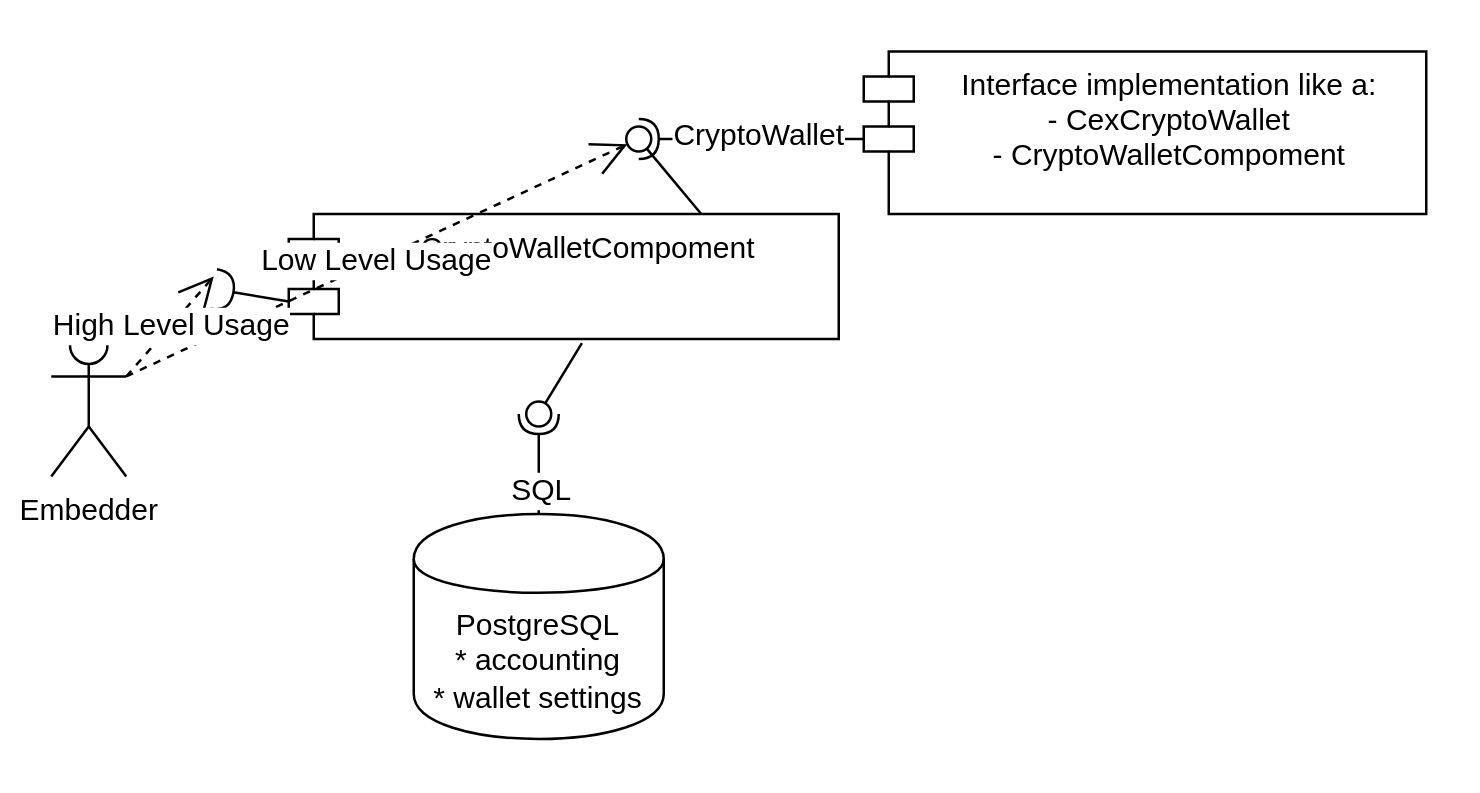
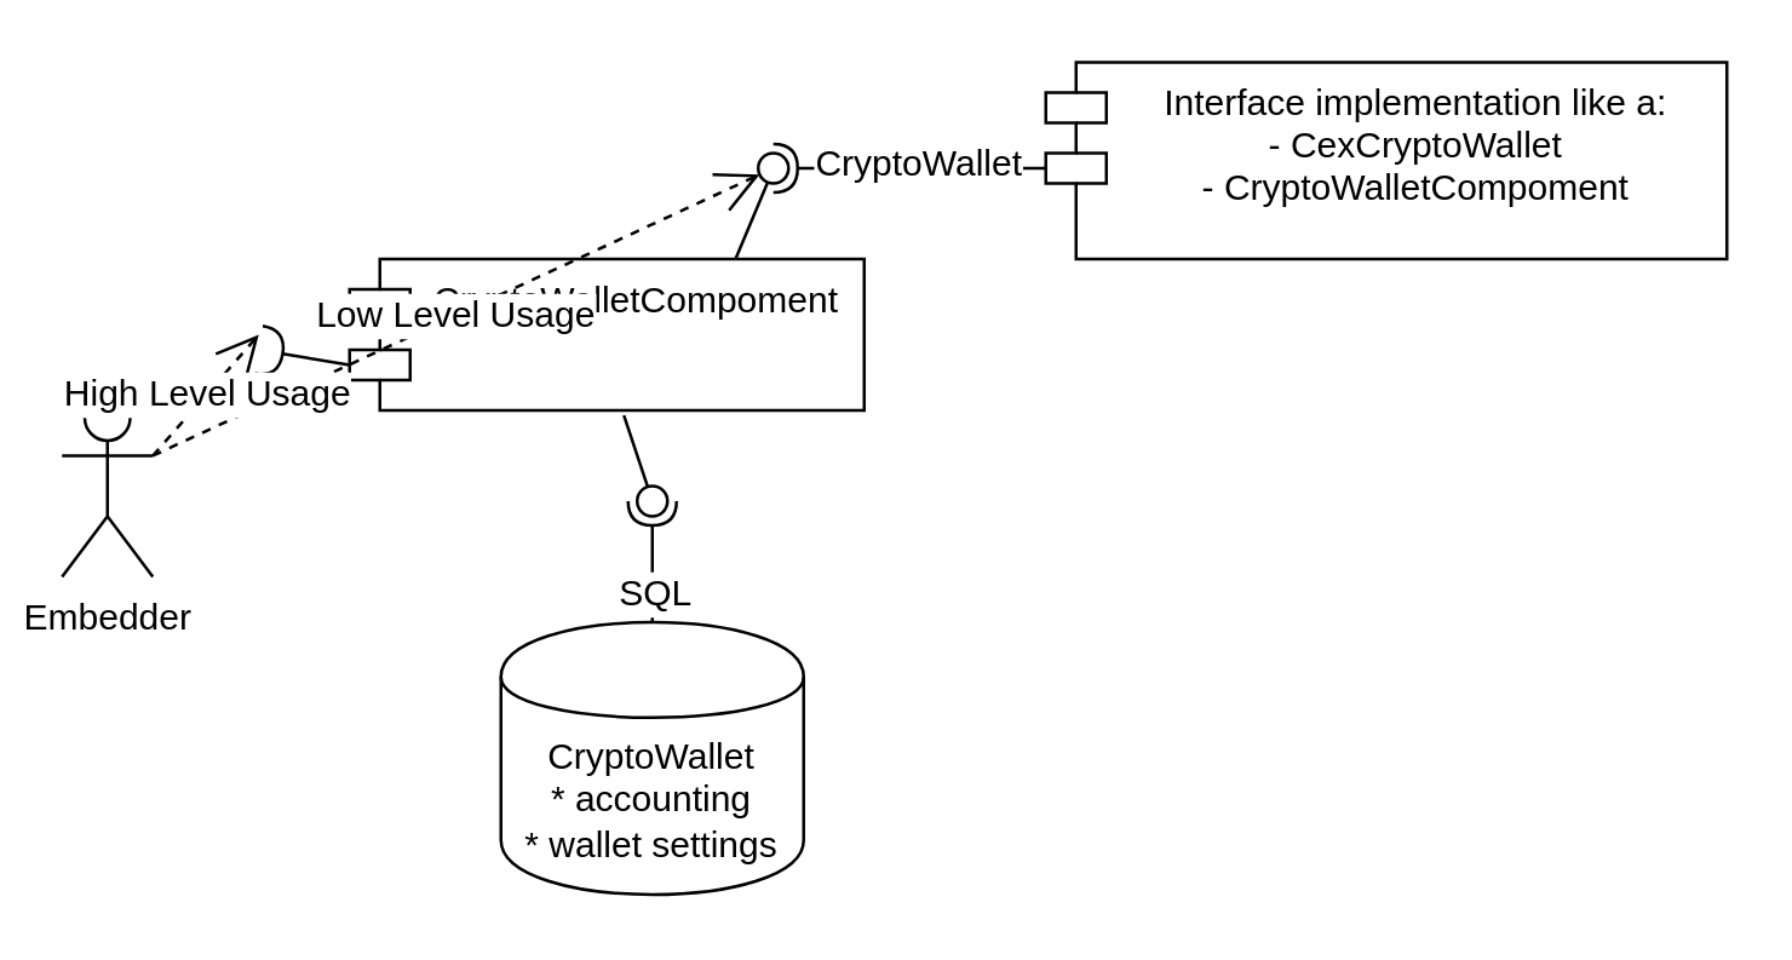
  <mxCell id="0" />
  <mxCell id="1" parent="0" />
  <mxCell id="2" value="Interface implementation like a:&#10;- CexCryptoWallet&#10;- CryptoWalletCompoment" style="shape=module;align=left;spacingLeft=20;align=center;verticalAlign=top;fontSize=12;" parent="1" vertex="1"><mxGeometry x="345" y="20" width="225" height="65" as="geometry" /></mxCell>
- <mxCell id="3" value="CryptoWalletCompoment" style="shape=module;align=left;spacingLeft=20;align=center;verticalAlign=top;fontSize=12;" parent="1" vertex="1"><mxGeometry x="115" y="85" width="220" height="50" as="geometry" /></mxCell>
- <mxCell id="4" value="PostgreSQL&lt;br&gt;* accounting&lt;br&gt;* wallet settings" style="shape=cylinder;whiteSpace=wrap;html=1;boundedLbl=1;backgroundOutline=1;fontSize=12;align=center;" parent="1" vertex="1"><mxGeometry x="165" y="205" width="100" height="90" as="geometry" /></mxCell>
+ <mxCell id="3" value="CryptoWalletCompoment" style="shape=module;align=left;spacingLeft=20;align=center;verticalAlign=top;fontSize=12;" parent="1" vertex="1"><mxGeometry x="115" y="85" width="170" height="50" as="geometry" /></mxCell>
+ <mxCell id="4" value="CryptoWallet&lt;br&gt;* accounting&lt;br&gt;* wallet settings" style="shape=cylinder;whiteSpace=wrap;html=1;boundedLbl=1;backgroundOutline=1;fontSize=12;align=center;" parent="1" vertex="1"><mxGeometry x="165" y="205" width="100" height="90" as="geometry" /></mxCell>
  <mxCell id="5" value="" style="rounded=0;orthogonalLoop=1;jettySize=auto;html=1;endArrow=none;endFill=0;fontSize=12;exitX=0.533;exitY=1.033;exitDx=0;exitDy=0;exitPerimeter=0;" parent="1" source="3" target="8" edge="1"><mxGeometry relative="1" as="geometry"><mxPoint x="195" y="165" as="sourcePoint" /></mxGeometry></mxCell>
  <mxCell id="6" value="" style="rounded=0;orthogonalLoop=1;jettySize=auto;html=1;endArrow=halfCircle;endFill=0;entryX=0.5;entryY=0.5;entryDx=0;entryDy=0;endSize=6;strokeWidth=1;fontSize=12;exitX=0.5;exitY=0;exitDx=0;exitDy=0;" parent="1" source="4" target="8" edge="1"><mxGeometry relative="1" as="geometry"><mxPoint x="235" y="165" as="sourcePoint" /></mxGeometry></mxCell>
  <mxCell id="7" value="SQL" style="edgeLabel;html=1;align=center;verticalAlign=middle;resizable=0;points=[];fontSize=12;" parent="6" vertex="1" connectable="0"><mxGeometry x="0.209" y="-1" relative="1" as="geometry"><mxPoint x="-1" y="14.14" as="offset" /></mxGeometry></mxCell>
  <mxCell id="8" value="" style="ellipse;whiteSpace=wrap;html=1;fontFamily=Helvetica;fontSize=12;fontColor=#000000;align=center;strokeColor=#000000;fillColor=#ffffff;points=[];aspect=fixed;resizable=0;" parent="1" vertex="1"><mxGeometry x="210" y="160" width="10" height="10" as="geometry" /></mxCell>
  <mxCell id="9" value="Embedder" style="shape=umlActor;verticalLabelPosition=bottom;labelBackgroundColor=#ffffff;verticalAlign=top;html=1;outlineConnect=0;fontSize=12;align=center;" parent="1" vertex="1"><mxGeometry x="20" y="130" width="30" height="60" as="geometry" /></mxCell>
  <mxCell id="10" value="" style="rounded=0;orthogonalLoop=1;jettySize=auto;html=1;endArrow=halfCircle;endFill=0;entryX=0.5;entryY=0.5;entryDx=0;entryDy=0;endSize=6;strokeWidth=1;fontSize=12;exitX=0;exitY=0;exitDx=0;exitDy=35;exitPerimeter=0;" parent="1" source="3" edge="1"><mxGeometry relative="1" as="geometry"><mxPoint x="95" y="115" as="sourcePoint" /><mxPoint x="85" y="115" as="targetPoint" /></mxGeometry></mxCell>
  <mxCell id="11" value="" style="rounded=0;orthogonalLoop=1;jettySize=auto;html=1;endArrow=none;endFill=0;fontSize=12;exitX=0.75;exitY=0;exitDx=0;exitDy=0;" parent="1" source="3" target="14" edge="1"><mxGeometry relative="1" as="geometry"><mxPoint x="235" y="55" as="sourcePoint" /></mxGeometry></mxCell>
  <mxCell id="12" value="" style="rounded=0;orthogonalLoop=1;jettySize=auto;html=1;endArrow=halfCircle;endFill=0;entryX=0.5;entryY=0.5;entryDx=0;entryDy=0;endSize=6;strokeWidth=1;fontSize=12;exitX=0;exitY=0;exitDx=0;exitDy=35;exitPerimeter=0;" parent="1" source="2" target="14" edge="1"><mxGeometry relative="1" as="geometry"><mxPoint x="275" y="55" as="sourcePoint" /></mxGeometry></mxCell>
  <mxCell id="13" value="&lt;span&gt;CryptoWallet&lt;/span&gt;" style="edgeLabel;html=1;align=center;verticalAlign=middle;resizable=0;points=[];fontSize=12;" parent="12" vertex="1" connectable="0"><mxGeometry x="-0.054" y="-2" relative="1" as="geometry"><mxPoint as="offset" /></mxGeometry></mxCell>
  <mxCell id="14" value="" style="ellipse;whiteSpace=wrap;html=1;fontFamily=Helvetica;fontSize=12;fontColor=#000000;align=center;strokeColor=#000000;fillColor=#ffffff;points=[];aspect=fixed;resizable=0;" parent="1" vertex="1"><mxGeometry x="250" y="50" width="10" height="10" as="geometry" /></mxCell>
  <mxCell id="15" value="Low Level Usage" style="endArrow=open;endSize=12;dashed=1;html=1;fontSize=12;exitX=1;exitY=0.333;exitDx=0;exitDy=0;exitPerimeter=0;" parent="1" source="9" target="14" edge="1"><mxGeometry width="160" relative="1" as="geometry"><mxPoint x="215" y="120" as="sourcePoint" /><mxPoint x="375" y="120" as="targetPoint" /></mxGeometry></mxCell>
  <mxCell id="16" value="High Level Usage" style="endArrow=open;endSize=12;dashed=1;html=1;fontSize=12;exitX=1;exitY=0.333;exitDx=0;exitDy=0;exitPerimeter=0;" parent="1" source="9" edge="1"><mxGeometry width="160" relative="1" as="geometry"><mxPoint x="65" y="30" as="sourcePoint" /><mxPoint x="85" y="110" as="targetPoint" /></mxGeometry></mxCell>
